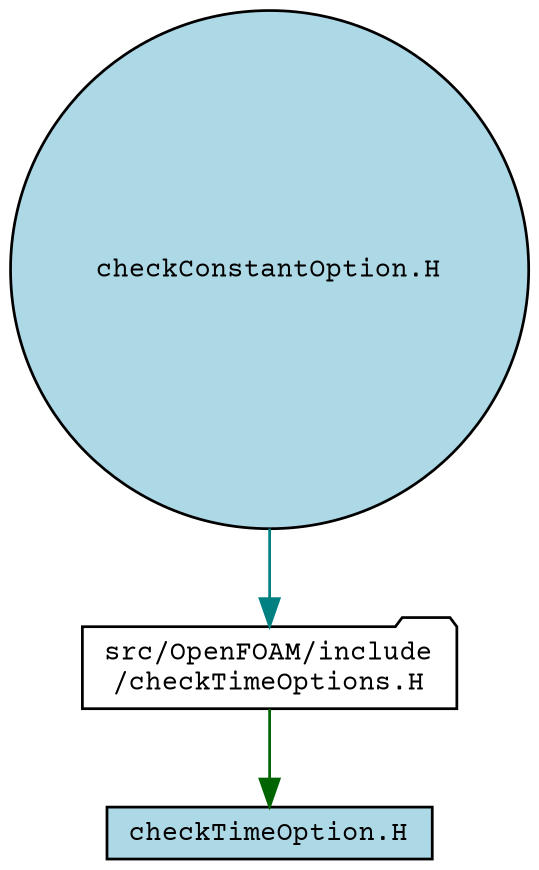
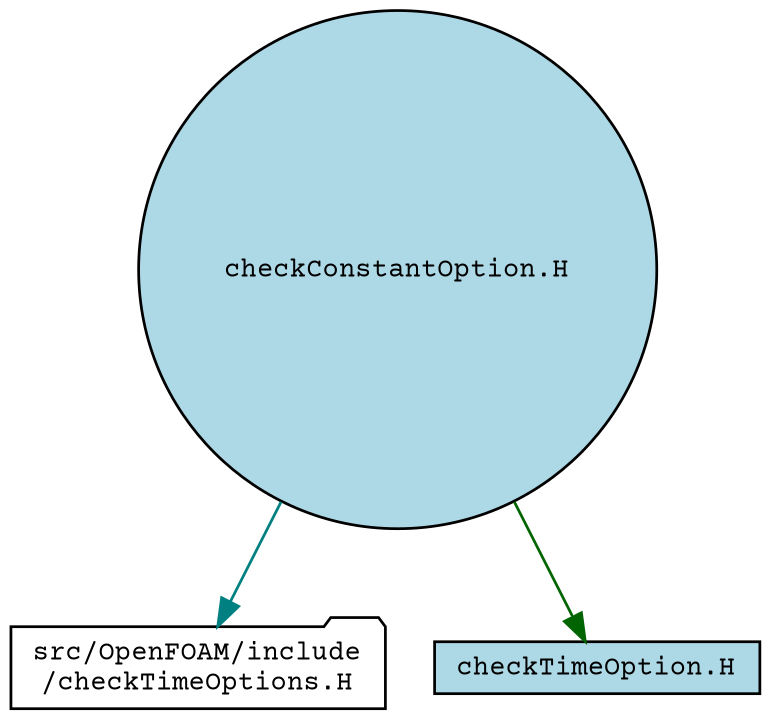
  digraph {
    fontname="Courier Prime"
    node [color=black fillcolor=lightblue fontname="Courier Prime" fontsize=10 style=filled]
    edge [fontname="Courier Prime" fontsize=10 labelfontname=FreeSans labelfontsize=10 style=solid]
    n1 [fillcolor=white fontcolor=black height=0.2 label="src/OpenFOAM/include\l/checkTimeOptions.H" shape=folder width=0.4]
    n2 [height=0.2 label="checkTimeOption.H" shape=box width=0.4]
    n3 [height=0.2 label="checkConstantOption.H" shape=circle width=0.4]
-   n1 -> n2 [color=darkgreen]
+   n3 -> n2 [color=darkgreen]
    n3 -> n1 [color=teal]
  }
